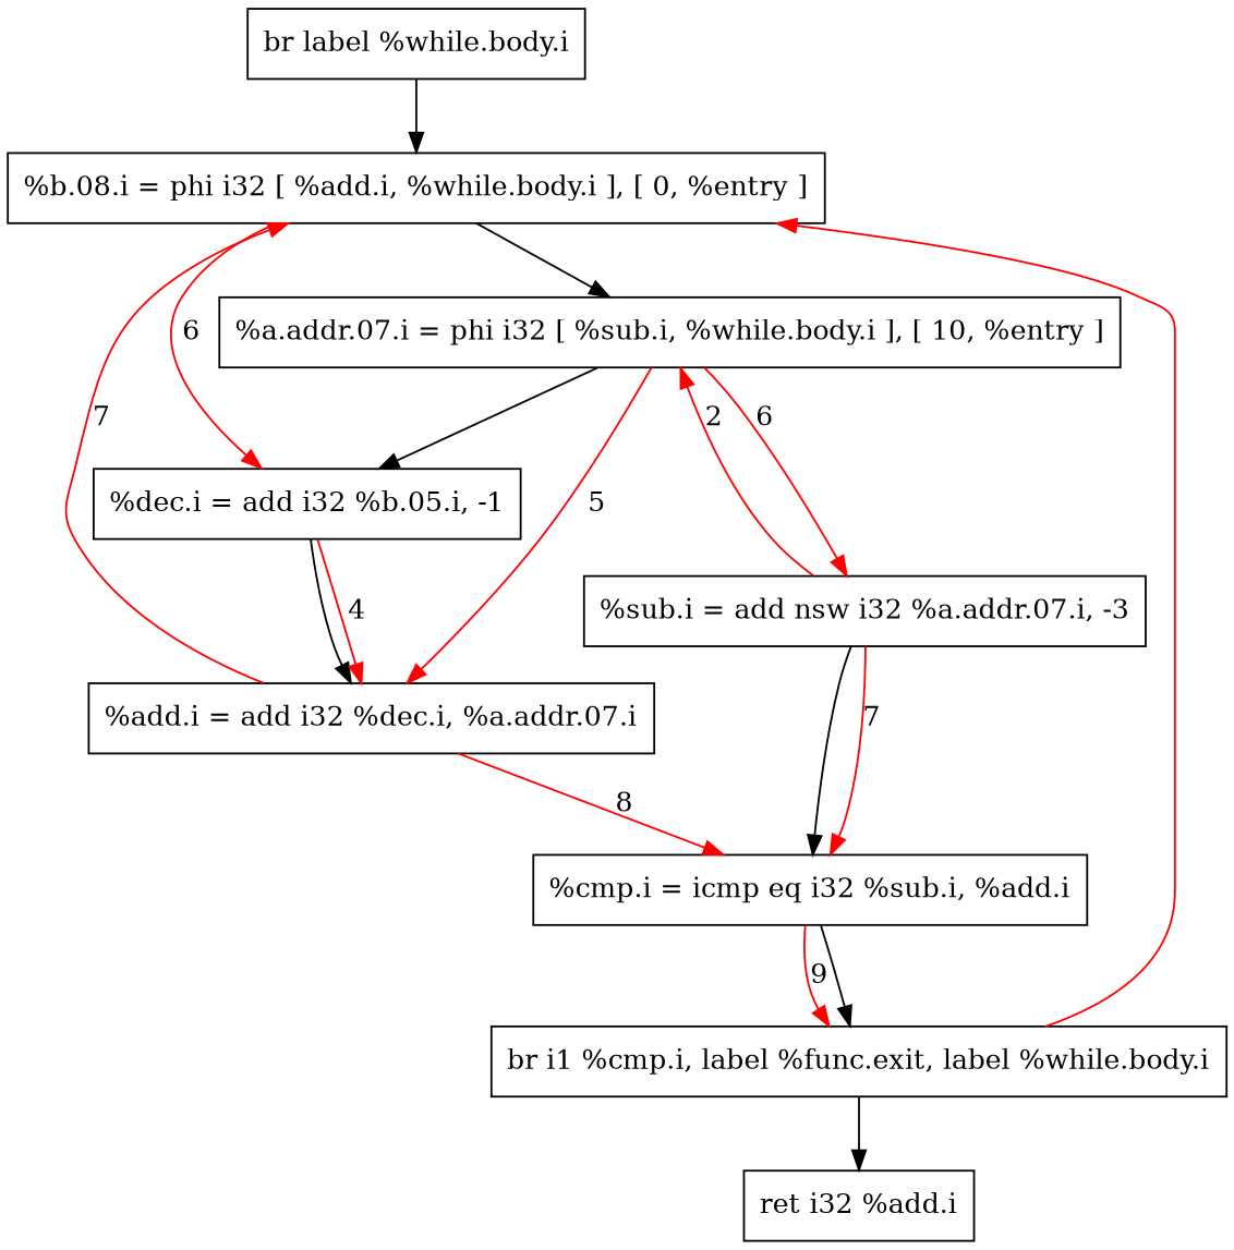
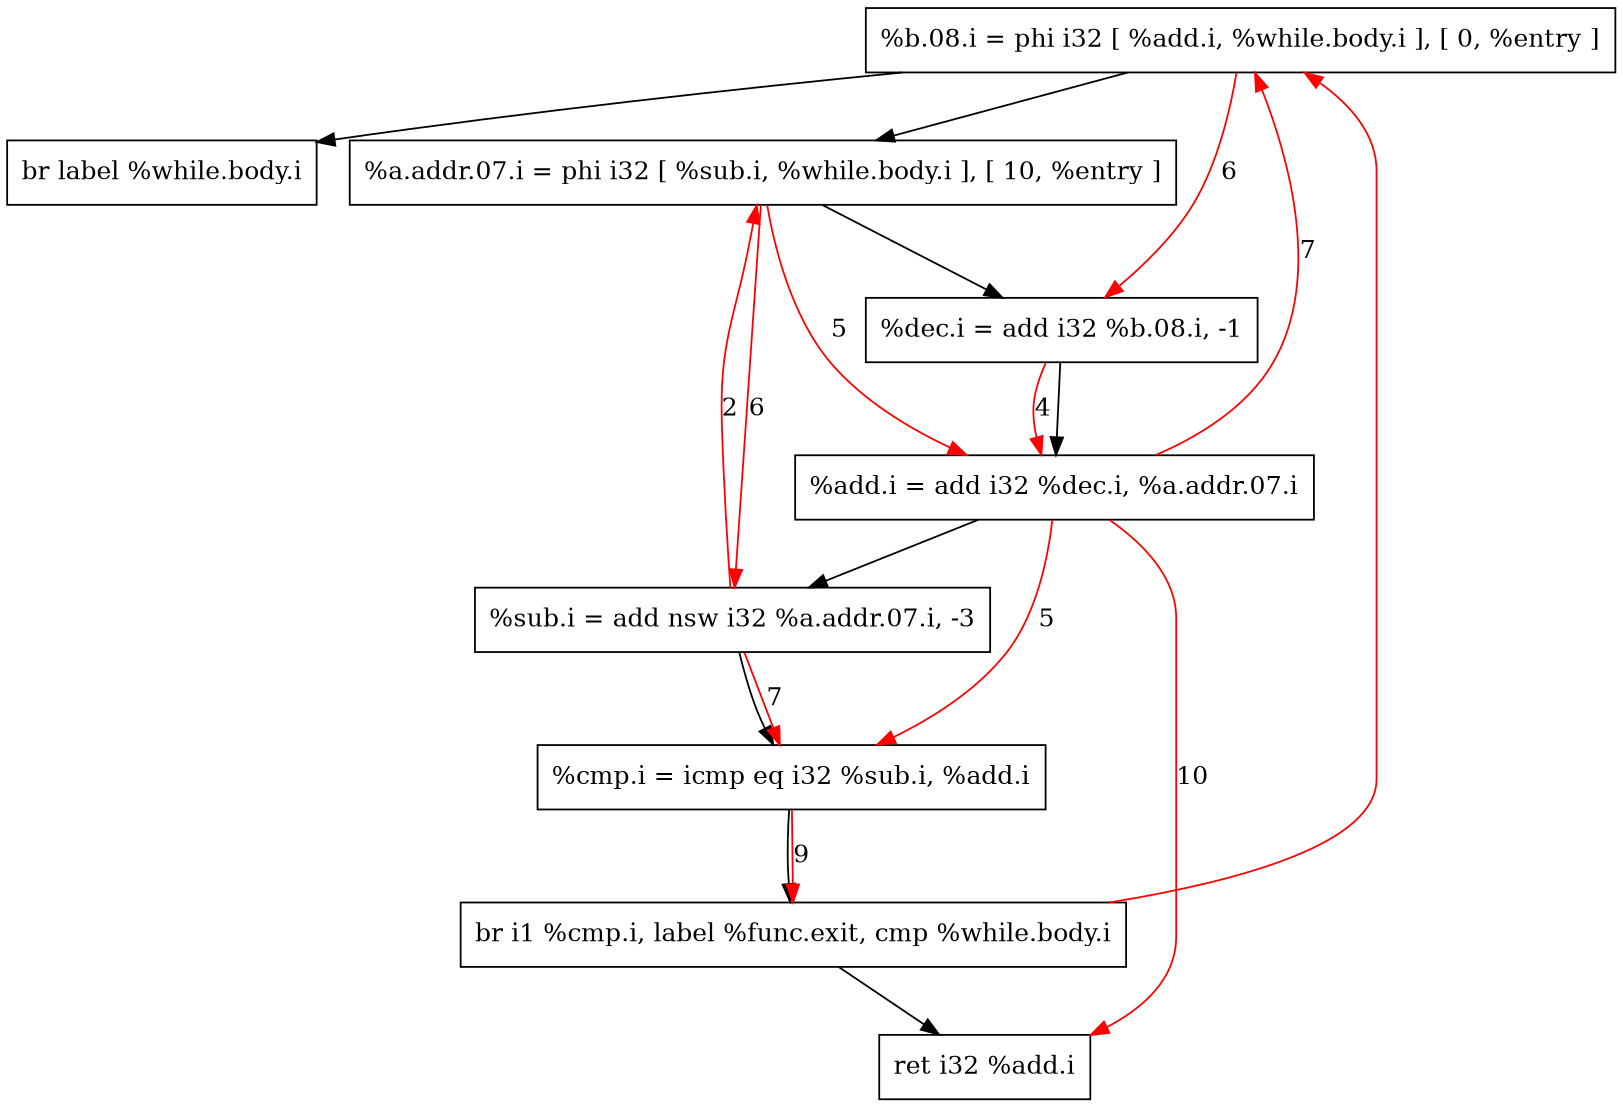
  digraph {
    node [shape=record]
    edge [color=red]
    n1 [label="  br label %while.body.i"]
    n2 [label="  %b.08.i = phi i32 [ %add.i, %while.body.i ], [ 0, %entry ]"]
    n3 [label="  %a.addr.07.i = phi i32 [ %sub.i, %while.body.i ], [ 10, %entry ]"]
-   n4 [label="%dec.i = add i32 %b.05.i, -1"]
+   n4 [label="  %dec.i = add i32 %b.08.i, -1"]
    n5 [label="  %add.i = add i32 %dec.i, %a.addr.07.i"]
    n6 [label="  %sub.i = add nsw i32 %a.addr.07.i, -3"]
    n7 [label="  %cmp.i = icmp eq i32 %sub.i, %add.i"]
    n8 [label="  ret i32 %add.i"]
-   n9 [label="  br i1 %cmp.i, label %func.exit, label %while.body.i"]
-   n1 -> n2 [color=""]
+   n9 [label="br i1 %cmp.i, label %func.exit, cmp %while.body.i"]
+   n2 -> n1 [color=""]
    n2 -> n3 [color=""]
    n2 -> n4 [label=6]
    n3 -> n4 [color=""]
    n3 -> n5 [label=5]
    n3 -> n6 [label=6]
    n4 -> n5 [color=""]
    n4 -> n5 [label=4]
    n5 -> n2 [label=7]
-   n5 -> n7 [label=8]
+   n5 -> n6 [color=""]
+   n5 -> n7 [label=5]
+   n5 -> n8 [label=10]
    n6 -> n3 [label=2]
    n6 -> n7 [color=""]
    n6 -> n7 [label=7]
    n7 -> n9 [color=""]
    n7 -> n9 [label=9]
    n9 -> n2
    n9 -> n8 [color=""]
  }
